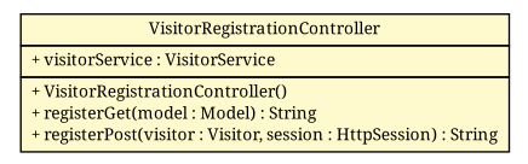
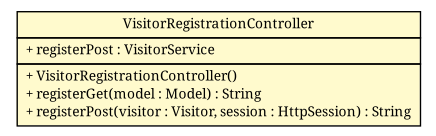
  digraph {
    nodesep=0.25
    ranksep=0.5
    fontname="Noto Serif"
-   n1 [fontcolor=black fontname="Noto Serif" fontsize=10.0 label=<<table title="edu.easternct.csc231.nationalparks.view.controller.VisitorRegistrationController" border="0" cellborder="1" cellspacing="0" cellpadding="2" port="p" bgcolor="lemonChiffon" href="./VisitorRegistrationController.html"> 		<tr><td><table border="0" cellspacing="0" cellpadding="1"> <tr><td align="center" balign="center"> VisitorRegistrationController </td></tr> 		</table></td></tr> 		<tr><td><table border="0" cellspacing="0" cellpadding="1"> <tr><td align="left" balign="left"> + visitorService : VisitorService </td></tr> 		</table></td></tr> 		<tr><td><table border="0" cellspacing="0" cellpadding="1"> <tr><td align="left" balign="left"> + VisitorRegistrationController() </td></tr> <tr><td align="left" balign="left"> + registerGet(model : Model) : String </td></tr> <tr><td align="left" balign="left"> + registerPost(visitor : Visitor, session : HttpSession) : String </td></tr> 		</table></td></tr> 		</table>> shape=plaintext]
+   n1 [fontcolor=black fontname="Noto Serif" fontsize=10.0 label=<<table title="edu.easternct.csc231.nationalparks.view.controller.VisitorRegistrationController" border="0" cellborder="1" cellspacing="0" cellpadding="2" port="p" bgcolor="lemonChiffon" href="./VisitorRegistrationController.html"> 		<tr><td><table border="0" cellspacing="0" cellpadding="1"> <tr><td align="center" balign="center"> VisitorRegistrationController </td></tr> 		</table></td></tr> 		<tr><td><table border="0" cellspacing="0" cellpadding="1"> <tr><td align="left" balign="left"> + registerPost : VisitorService </td></tr> 		</table></td></tr> 		<tr><td><table border="0" cellspacing="0" cellpadding="1"> <tr><td align="left" balign="left"> + VisitorRegistrationController() </td></tr> <tr><td align="left" balign="left"> + registerGet(model : Model) : String </td></tr> <tr><td align="left" balign="left"> + registerPost(visitor : Visitor, session : HttpSession) : String </td></tr> 		</table></td></tr> 		</table>> shape=plaintext]
  }
